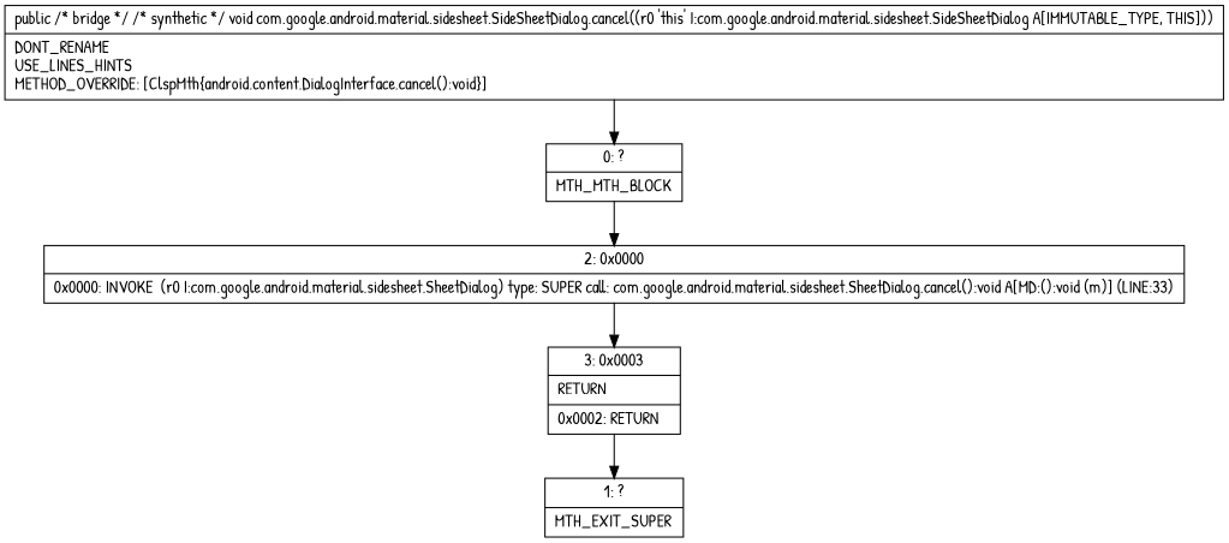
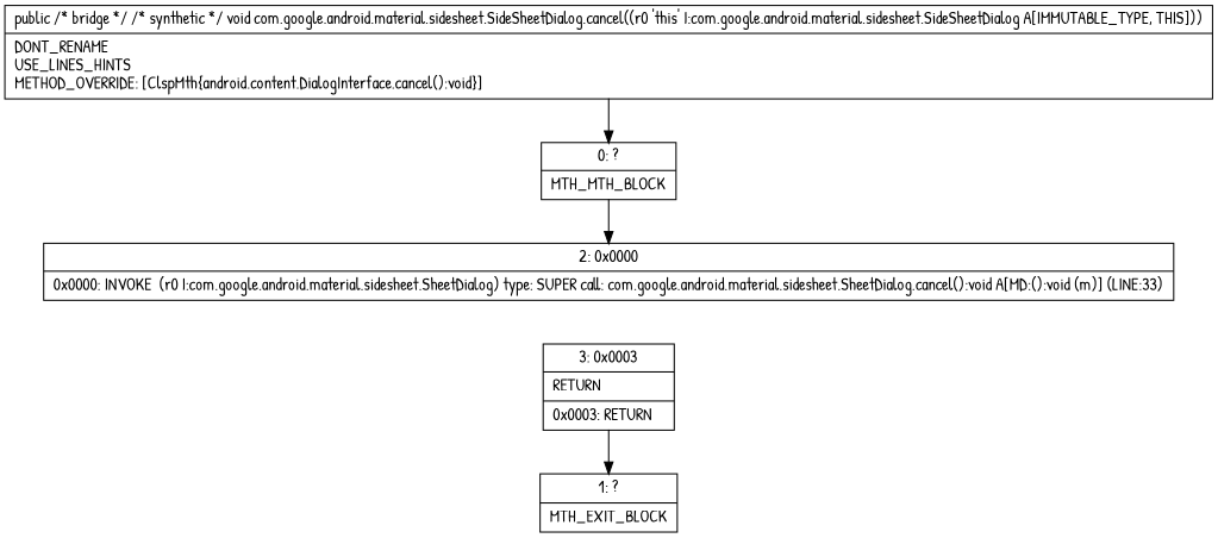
  digraph {
    fontname="Patrick Hand"
    node [fontname="Patrick Hand" shape=record]
    edge [fontname="Patrick Hand"]
    n1 [label="{0\:\ ?|MTH_MTH_BLOCK\l}"]
    n2 [label="{2\:\ 0x0000|0x0000: INVOKE  (r0 I:com.google.android.material.sidesheet.SheetDialog) type: SUPER call: com.google.android.material.sidesheet.SheetDialog.cancel():void A[MD:():void (m)] (LINE:33)\l}"]
-   n3 [label="{3\:\ 0x0003|RETURN\l|0x0002: RETURN   \l}"]
-   n4 [label="{1\:\ ?|MTH_EXIT_SUPER\l}"]
+   n3 [label="{3\:\ 0x0003|RETURN\l|0x0003: RETURN   \l}"]
+   n4 [label="{1\:\ ?|MTH_EXIT_BLOCK\l}"]
    n5 [label="{public \/* bridge *\/ \/* synthetic *\/ void com.google.android.material.sidesheet.SideSheetDialog.cancel((r0 'this' I:com.google.android.material.sidesheet.SideSheetDialog A[IMMUTABLE_TYPE, THIS]))  | DONT_RENAME\lUSE_LINES_HINTS\lMETHOD_OVERRIDE: [ClspMth\{android.content.DialogInterface.cancel():void\}]\l}"]
    n1 -> n2
-   n2 -> n3
    n3 -> n4
    n5 -> n1
  }
